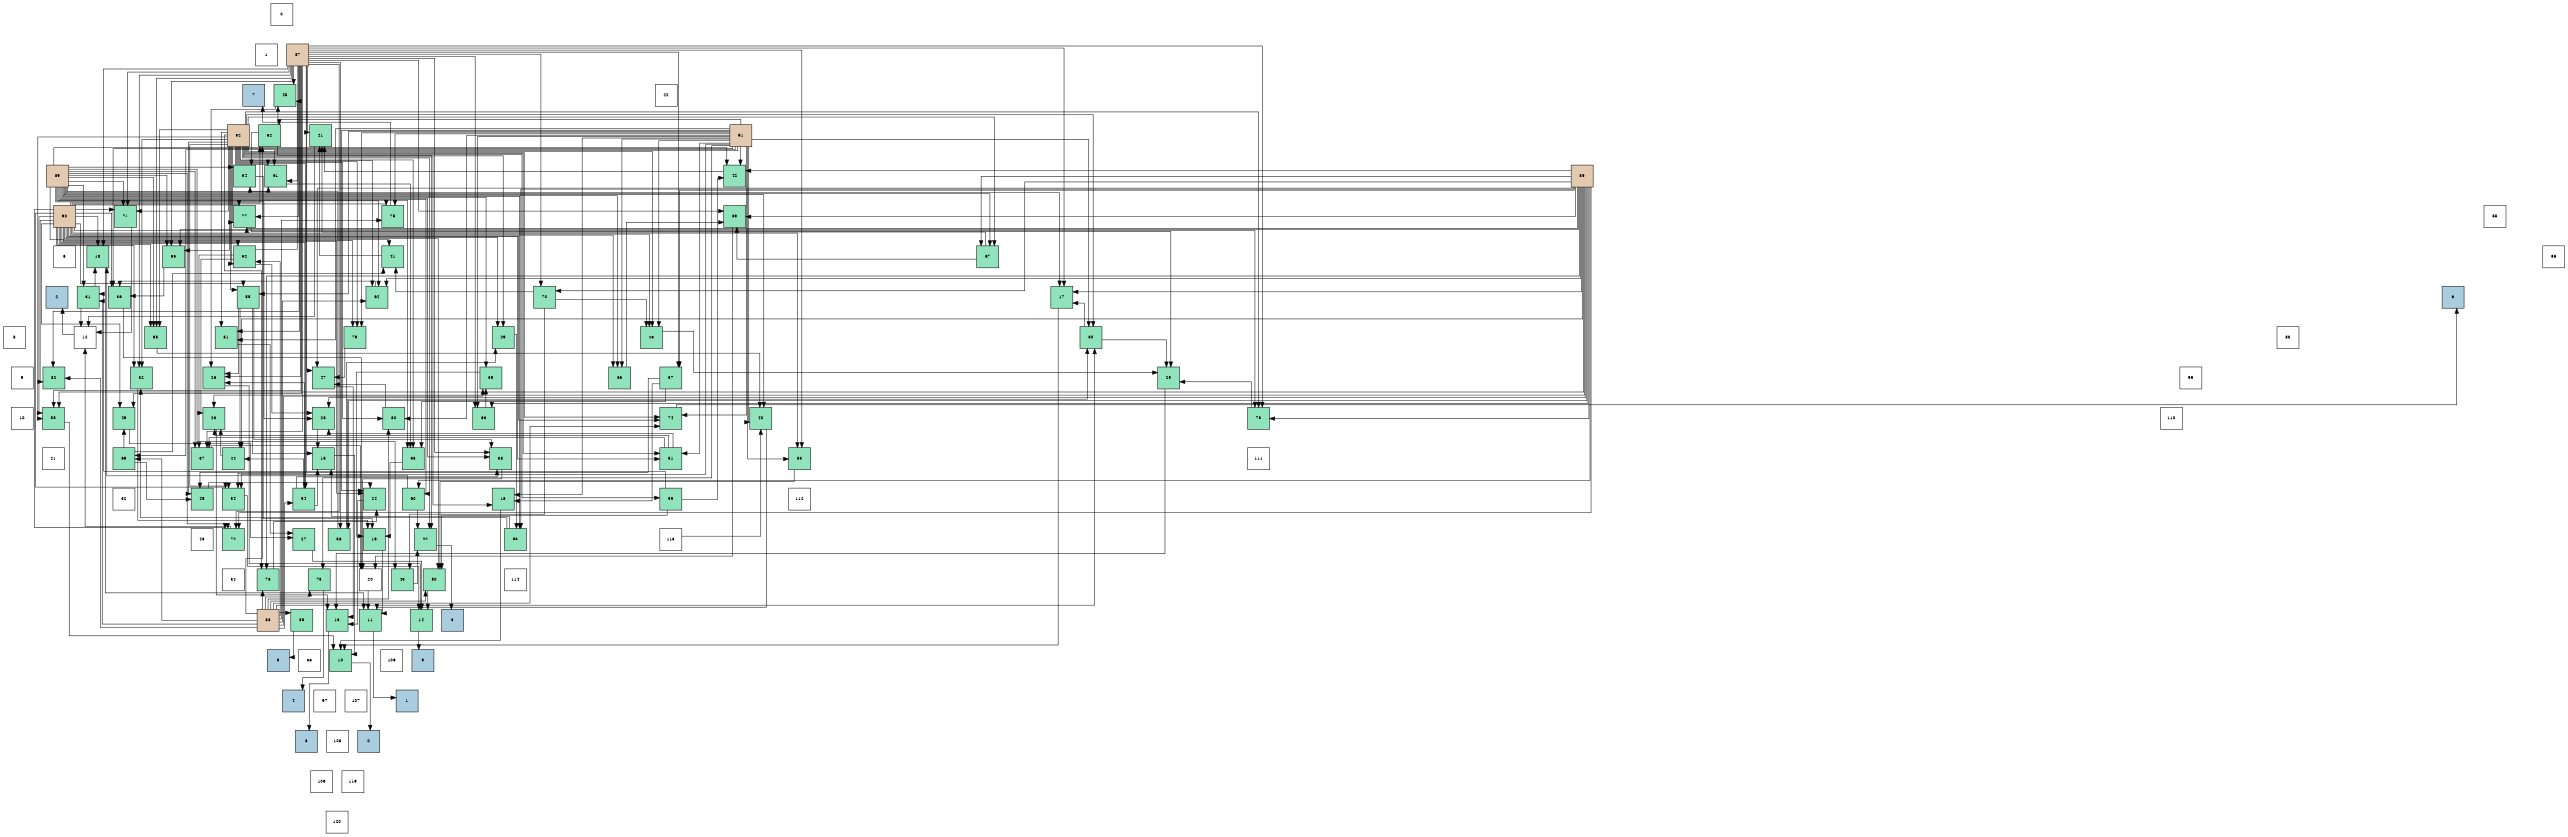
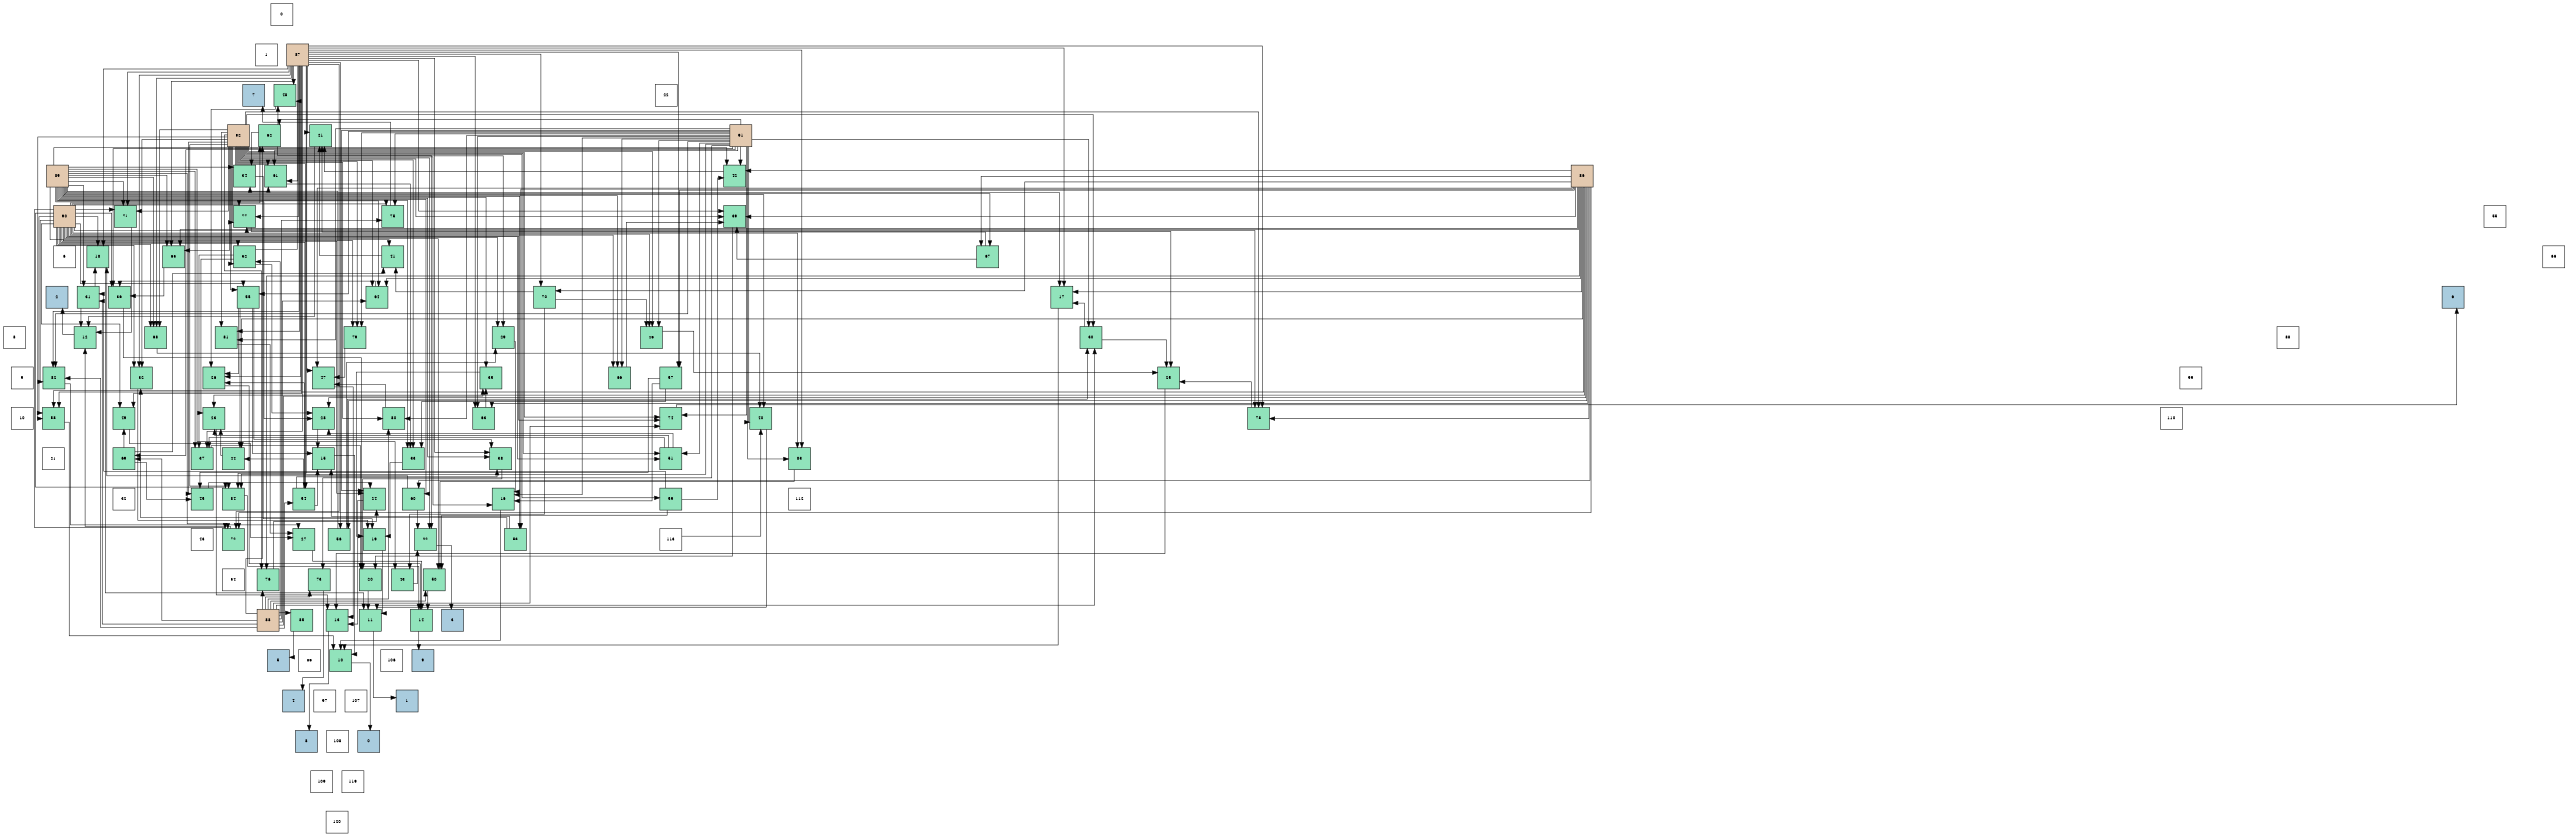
  digraph {
    rank=same
    rankdir=TB
    splines=ortho
    node [fillcolor="#91e3bb" fixedsize=true fontsize=8 shape=square style=filled]
    edge [constraint=false style=vis]
    n1 [fillcolor="#ffffff" label=0 width=0.6]
    n2 [fillcolor="#ffffff" label=1 width=0.6]
    n3 [fillcolor="#e3c9af" label=87 width=0.6]
    n4 [fillcolor="#a9ccde" label=7 width=0.6]
    n5 [label=48 width=0.6]
    n6 [label=71 width=0.6]
    n7 [label=58 width=0.6]
    n8 [label=61 width=0.6]
    n9 [label=77 width=0.6]
    n10 [label=65 width=0.6]
    n11 [label=68 width=0.6]
    n12 [label=32 width=0.6]
    n13 [label=81 width=0.6]
    n14 [label=84 width=0.6]
    n15 [label=78 width=0.6]
    n16 [label=37 width=0.6]
    n17 [label=72 width=0.6]
    n18 [label=17 width=0.6]
    n19 [label=38 width=0.6]
    n20 [label=18 width=0.6]
    n21 [label=82 width=0.6]
    n22 [label=49 width=0.6]
    n23 [label=83 width=0.6]
    n24 [fillcolor="#ffffff" label=22 width=0.6]
    n25 [label=21 width=0.6]
    n26 [label=26 width=0.6]
    n27 [label=39 width=0.6]
    n28 [label=47 width=0.6]
    n29 [label=70 width=0.6]
    n30 [label=63 width=0.6]
    n31 [label=56 width=0.6]
    n32 [label=57 width=0.6]
    n33 [fillcolor="#e3c9af" label=92 width=0.6]
    n34 [label=62 width=0.6]
    n35 [fillcolor="#e3c9af" label=89 width=0.6]
    n36 [label=34 width=0.6]
    n37 [label=52 width=0.6]
    n38 [label=55 width=0.6]
    n39 [label=45 width=0.6]
    n40 [label=64 width=0.6]
    n41 [label=79 width=0.6]
    n42 [label=67 width=0.6]
    n43 [label=29 width=0.6]
    n44 [label=80 width=0.6]
    n45 [label=54 width=0.6]
    n46 [label=76 width=0.6]
    n47 [label=46 width=0.6]
    n48 [label=33 width=0.6]
    n49 [label=30 width=0.6]
    n50 [label=74 width=0.6]
    n51 [label=51 width=0.6]
    n52 [label=16 width=0.6]
    n53 [label=22 width=0.6]
    n54 [label=59 width=0.6]
    n55 [fillcolor="#e3c9af" label=90 width=0.6]
    n56 [label=31 width=0.6]
    n57 [label=42 width=0.6]
    n58 [label=41 width=0.6]
    n59 [label=28 width=0.6]
    n60 [label=35 width=0.6]
    n61 [label=66 width=0.6]
    n62 [label=60 width=0.6]
    n63 [label=40 width=0.6]
    n64 [label=43 width=0.6]
    n65 [label=53 width=0.6]
    n66 [label=19 width=0.6]
-   n67 [fillcolor="#ffffff" label=12 width=0.6]
+   n67 [label=12 width=0.6]
    n68 [fillcolor="#ffffff" label=21 width=0.6]
    n69 [label=69 width=0.6]
    n70 [label=10 width=0.6]
    n71 [label=75 width=0.6]
    n72 [label=25 width=0.6]
    n73 [label=36 width=0.6]
    n74 [label=23 width=0.6]
    n75 [label=44 width=0.6]
    n76 [label=15 width=0.6]
    n77 [label=27 width=0.6]
    n78 [label=24 width=0.6]
    n79 [fillcolor="#ffffff" label=43 width=0.6]
    n80 [label=14 width=0.6]
    n81 [fillcolor="#e3c9af" label=88 width=0.6]
    n82 [label=85 width=0.6]
    n83 [fillcolor="#a9ccde" label=6 width=0.6]
    n84 [label=50 width=0.6]
    n85 [fillcolor="#a9ccde" label=3 width=0.6]
-   n86 [fillcolor="#ffffff" label=111 width=0.6]
    n87 [fillcolor="#ffffff" label=113 width=0.6]
    n88 [fillcolor="#ffffff" label=6 width=0.6]
-   n89 [fillcolor="#ffffff" label=20 width=0.6]
+   n89 [label=20 width=0.6]
    n90 [fillcolor="#ffffff" label=54 width=0.6]
    n91 [label=11 width=0.6]
-   n92 [fillcolor="#ffffff" label=114 width=0.6]
    n93 [fillcolor="#a9ccde" label=2 width=0.6]
    n94 [label=13 width=0.6]
    n95 [fillcolor="#ffffff" label=112 width=0.6]
    n96 [fillcolor="#ffffff" label=8 width=0.6]
    n97 [fillcolor="#ffffff" label=9 width=0.6]
    n98 [fillcolor="#ffffff" label=10 width=0.6]
    n99 [fillcolor="#ffffff" label=32 width=0.6]
    n100 [fillcolor="#e3c9af" label=91 width=0.6]
    n101 [label=73 width=0.6]
    n102 [fillcolor="#ffffff" label=106 width=0.6]
    n103 [fillcolor="#a9ccde" label=1 width=0.6]
    n104 [fillcolor="#ffffff" label=97 width=0.6]
    n105 [fillcolor="#ffffff" label=107 width=0.6]
    n106 [fillcolor="#a9ccde" label=0 width=0.6]
    n107 [fillcolor="#e3c9af" label=86 width=0.6]
    n108 [fillcolor="#ffffff" label=55 width=0.6]
    n109 [fillcolor="#a9ccde" label=4 width=0.6]
    n110 [fillcolor="#a9ccde" label=9 width=0.6]
    n111 [fillcolor="#ffffff" label=86 width=0.6]
    n112 [fillcolor="#a9ccde" label=8 width=0.6]
    n113 [fillcolor="#ffffff" label=66 width=0.6]
    n114 [fillcolor="#a9ccde" label=5 width=0.6]
    n115 [fillcolor="#ffffff" label=88 width=0.6]
    n116 [fillcolor="#ffffff" label=99 width=0.6]
    n117 [fillcolor="#ffffff" label=109 width=0.6]
    n118 [fillcolor="#ffffff" label=108 width=0.6]
    n119 [fillcolor="#ffffff" label=110 width=0.6]
    n120 [fillcolor="#ffffff" label=119 width=0.6]
    n121 [fillcolor="#ffffff" label=120 width=0.6]
    n1 -> n2 [constraint=true style=invis]
    n1 -> n3 [constraint=true style=invis]
    n2 -> n4 [constraint=true style=invis]
    n2 -> n5 [constraint=true style=invis]
    n3 -> n5
    n3 -> n5 [constraint=true style=invis]
    n3 -> n6
    n3 -> n7
    n3 -> n8
    n3 -> n9
    n3 -> n10
    n3 -> n11
    n3 -> n12
    n3 -> n13
    n3 -> n14
    n3 -> n15
    n3 -> n16
    n3 -> n17
    n3 -> n18
    n3 -> n19
    n3 -> n20
    n3 -> n21
    n3 -> n22
    n3 -> n23
    n3 -> n24 [constraint=true style=invis]
    n3 -> n25
    n3 -> n26
    n3 -> n27
    n3 -> n28
    n3 -> n29
    n3 -> n30
    n3 -> n31
    n3 -> n32
    n4 -> n33 [constraint=true style=invis]
    n4 -> n34 [constraint=true style=invis]
    n5 -> n25 [constraint=true style=invis]
    n5 -> n26
    n5 -> n34 [constraint=true style=invis]
    n6 -> n10 [constraint=true style=invis]
    n6 -> n20 [constraint=true style=invis]
    n6 -> n67
    n7 -> n68 [constraint=true style=invis]
    n7 -> n69 [constraint=true style=invis]
    n7 -> n70
    n8 -> n9 [constraint=true style=invis]
    n8 -> n48
    n8 -> n71 [constraint=true style=invis]
    n9 -> n10 [constraint=true style=invis]
    n9 -> n37 [constraint=true style=invis]
    n9 -> n72
    n10 -> n38 [constraint=true style=invis]
    n10 -> n73
    n10 -> n73 [constraint=true style=invis]
    n11 -> n12 [constraint=true style=invis]
    n11 -> n26 [constraint=true style=invis]
    n11 -> n63
    n12 -> n22 [constraint=true style=invis]
    n12 -> n66
    n12 -> n74 [constraint=true style=invis]
    n13 -> n26 [constraint=true style=invis]
    n13 -> n28 [constraint=true style=invis]
    n13 -> n77
    n14 -> n17 [constraint=true style=invis]
    n14 -> n77 [constraint=true style=invis]
    n14 -> n80
    n15 -> n23 [constraint=true style=invis]
    n15 -> n72
-   n15 -> n86 [constraint=true style=invis]
    n16 -> n14 [constraint=true style=invis]
    n16 -> n39 [constraint=true style=invis]
    n16 -> n89
    n17 -> n46 [constraint=true style=invis]
    n17 -> n67
    n17 -> n90 [constraint=true style=invis]
    n18 -> n47 [constraint=true style=invis]
    n18 -> n49 [constraint=true style=invis]
    n18 -> n70
    n19 -> n52 [constraint=true style=invis]
    n19 -> n62 [constraint=true style=invis]
    n19 -> n89
    n20 -> n56 [constraint=true style=invis]
    n20 -> n73 [constraint=true style=invis]
    n20 -> n91
    n21 -> n7 [constraint=true style=invis]
    n21 -> n22 [constraint=true style=invis]
+   n21 -> n77
    n22 -> n16 [constraint=true style=invis]
    n22 -> n69 [constraint=true style=invis]
    n22 -> n77
    n23 -> n54 [constraint=true style=invis]
    n23 -> n84
    n23 -> n95 [constraint=true style=invis]
    n24 -> n25 [constraint=true style=invis]
    n24 -> n100 [constraint=true style=invis]
    n25 -> n8 [constraint=true style=invis]
    n25 -> n57 [constraint=true style=invis]
    n25 -> n67
    n26 -> n59 [constraint=true style=invis]
    n26 -> n74 [constraint=true style=invis]
    n26 -> n80
    n27 -> n42 [constraint=true style=invis]
    n27 -> n58 [constraint=true style=invis]
    n27 -> n89
    n28 -> n44 [constraint=true style=invis]
    n28 -> n59 [constraint=true style=invis]
    n28 -> n94
    n29 -> n43 [constraint=true style=invis]
    n29 -> n47
    n29 -> n47 [constraint=true style=invis]
    n29 -> n58
    n29 -> n64
    n30 -> n19 [constraint=true style=invis]
    n30 -> n48 [constraint=true style=invis]
    n30 -> n60
    n31 -> n36
    n31 -> n43
    n31 -> n49
    n31 -> n89 [constraint=true style=invis]
    n31 -> n101 [constraint=true style=invis]
    n32 -> n39
    n32 -> n48
    n32 -> n50 [constraint=true style=invis]
    n32 -> n52
    n32 -> n63 [constraint=true style=invis]
    n33 -> n6
    n33 -> n7
    n33 -> n8
    n33 -> n9
    n33 -> n10
    n33 -> n11
    n33 -> n12
    n33 -> n13
    n33 -> n14
    n33 -> n15
    n33 -> n35 [constraint=true style=invis]
    n33 -> n36 [constraint=true style=invis]
    n33 -> n37
    n33 -> n38
    n33 -> n39
    n33 -> n40
    n33 -> n41
-   n33 -> n42
+   n33 -> n27
    n33 -> n43
    n33 -> n44
    n33 -> n45
    n33 -> n46
    n33 -> n47
    n33 -> n48
    n33 -> n49
    n33 -> n50
    n33 -> n51
    n33 -> n52
    n33 -> n53
    n33 -> n54
    n34 -> n5
    n34 -> n8 [constraint=true style=invis]
    n34 -> n36
    n34 -> n36 [constraint=true style=invis]
    n34 -> n53
    n35 -> n6
    n35 -> n6 [constraint=true style=invis]
    n35 -> n8
    n35 -> n10
    n35 -> n11
    n35 -> n16
    n35 -> n17
    n35 -> n18
    n35 -> n19
    n35 -> n36
    n35 -> n40
    n35 -> n42
    n35 -> n48
    n35 -> n55 [constraint=true style=invis]
    n35 -> n56
    n35 -> n57
    n35 -> n58
    n35 -> n59
    n35 -> n60
    n35 -> n61
    n35 -> n62
    n35 -> n63
    n35 -> n64
    n35 -> n65
    n36 -> n6 [constraint=true style=invis]
    n36 -> n9 [constraint=true style=invis]
    n36 -> n66
    n37 -> n5
    n37 -> n16
    n37 -> n38 [constraint=true style=invis]
    n37 -> n40 [constraint=true style=invis]
    n37 -> n59
    n37 -> n74
    n38 -> n13 [constraint=true style=invis]
    n38 -> n19
    n38 -> n26
    n38 -> n41 [constraint=true style=invis]
    n38 -> n75
    n38 -> n76
    n39 -> n17 [constraint=true style=invis]
    n39 -> n78
    n39 -> n79 [constraint=true style=invis]
    n40 -> n41 [constraint=true style=invis]
    n40 -> n43 [constraint=true style=invis]
    n40 -> n73
    n41 -> n28
    n41 -> n28 [constraint=true style=invis]
    n41 -> n60 [constraint=true style=invis]
    n42 -> n18 [constraint=true style=invis]
    n42 -> n25
    n42 -> n27
    n42 -> n29 [constraint=true style=invis]
-   n43 -> n65
+   n43 -> n52
    n43 -> n60 [constraint=true style=invis]
    n43 -> n61 [constraint=true style=invis]
    n44 -> n28
    n44 -> n48 [constraint=true style=invis]
    n44 -> n76 [constraint=true style=invis]
    n45 -> n19
    n45 -> n26
    n45 -> n31 [constraint=true style=invis]
    n45 -> n75
    n45 -> n76
    n45 -> n77 [constraint=true style=invis]
    n46 -> n78
    n46 -> n81 [constraint=true style=invis]
    n46 -> n82 [constraint=true style=invis]
    n47 -> n32 [constraint=true style=invis]
    n47 -> n61 [constraint=true style=invis]
    n47 -> n72
    n48 -> n62 [constraint=true style=invis]
    n48 -> n66
    n48 -> n78 [constraint=true style=invis]
    n49 -> n18
    n49 -> n32 [constraint=true style=invis]
    n49 -> n72
    n49 -> n72 [constraint=true style=invis]
    n50 -> n19 [constraint=true style=invis]
    n50 -> n51 [constraint=true style=invis]
    n50 -> n83
    n51 -> n16
    n51 -> n52 [constraint=true style=invis]
    n51 -> n54 [constraint=true style=invis]
    n51 -> n59
    n51 -> n74
    n52 -> n53 [constraint=true style=invis]
    n52 -> n65 [constraint=true style=invis]
    n52 -> n70
    n53 -> n64 [constraint=true style=invis]
    n53 -> n84 [constraint=true style=invis]
    n53 -> n85
    n54 -> n56
    n54 -> n57
    n54 -> n65 [constraint=true style=invis]
    n54 -> n84
    n54 -> n87 [constraint=true style=invis]
    n55 -> n6
    n55 -> n7
    n55 -> n9
    n55 -> n11
    n55 -> n12
    n55 -> n14
    n55 -> n15
    n55 -> n17
    n55 -> n20
    n55 -> n20 [constraint=true style=invis]
    n55 -> n21
    n55 -> n22
    n55 -> n23
    n55 -> n34
    n55 -> n37
    n55 -> n38
    n55 -> n41
    n55 -> n43
    n55 -> n45
    n55 -> n47
    n55 -> n50
    n55 -> n51
    n55 -> n61
    n55 -> n71
    n55 -> n73
    n55 -> n78
    n55 -> n84
    n55 -> n88 [constraint=true style=invis]
    n56 -> n11 [constraint=true style=invis]
    n56 -> n20
    n56 -> n67
    n56 -> n67 [constraint=true style=invis]
    n57 -> n25
    n57 -> n27 [constraint=true style=invis]
    n57 -> n71 [constraint=true style=invis]
    n58 -> n25
    n58 -> n29 [constraint=true style=invis]
    n58 -> n40 [constraint=true style=invis]
    n59 -> n75 [constraint=true style=invis]
    n59 -> n76
    n59 -> n76 [constraint=true style=invis]
    n60 -> n30 [constraint=true style=invis]
    n60 -> n44 [constraint=true style=invis]
    n60 -> n66
    n61 -> n27
    n61 -> n30 [constraint=true style=invis]
    n61 -> n50 [constraint=true style=invis]
    n62 -> n20
    n62 -> n53
    n62 -> n53 [constraint=true style=invis]
    n62 -> n66 [constraint=true style=invis]
    n63 -> n23 [constraint=true style=invis]
    n63 -> n51 [constraint=true style=invis]
    n63 -> n91
    n64 -> n53
    n64 -> n80 [constraint=true style=invis]
    n64 -> n91 [constraint=true style=invis]
    n65 -> n12
    n65 -> n76
    n65 -> n84 [constraint=true style=invis]
-   n65 -> n92 [constraint=true style=invis]
    n66 -> n64 [constraint=true style=invis]
    n66 -> n89 [constraint=true style=invis]
    n66 -> n91
    n67 -> n12 [constraint=true style=invis]
    n67 -> n21 [constraint=true style=invis]
    n67 -> n93
    n68 -> n99 [constraint=true style=invis]
    n69 -> n22
    n69 -> n39
    n69 -> n39 [constraint=true style=invis]
    n69 -> n58
    n69 -> n99 [constraint=true style=invis]
    n70 -> n104 [constraint=true style=invis]
    n70 -> n105 [constraint=true style=invis]
    n70 -> n106
    n71 -> n4
    n71 -> n37 [constraint=true style=invis]
    n71 -> n58 [constraint=true style=invis]
    n72 -> n15 [constraint=true style=invis]
    n72 -> n63 [constraint=true style=invis]
    n72 -> n94
    n73 -> n11 [constraint=true style=invis]
    n73 -> n13 [constraint=true style=invis]
    n73 -> n89
    n74 -> n16 [constraint=true style=invis]
    n74 -> n75 [constraint=true style=invis]
    n74 -> n94
    n75 -> n14 [constraint=true style=invis]
    n75 -> n45 [constraint=true style=invis]
    n75 -> n74
    n76 -> n45 [constraint=true style=invis]
    n76 -> n70
    n76 -> n78 [constraint=true style=invis]
    n77 -> n46 [constraint=true style=invis]
    n77 -> n80
    n77 -> n101 [constraint=true style=invis]
    n78 -> n31 [constraint=true style=invis]
    n78 -> n66 [constraint=true style=invis]
    n78 -> n94
    n79 -> n90 [constraint=true style=invis]
    n80 -> n102 [constraint=true style=invis]
    n80 -> n110
    n80 -> n110 [constraint=true style=invis]
    n81 -> n21
    n81 -> n34
    n81 -> n37
    n81 -> n40
    n81 -> n44
    n81 -> n45
    n81 -> n46
    n81 -> n49
    n81 -> n50
    n81 -> n56
    n81 -> n60
    n81 -> n69
    n81 -> n71
    n81 -> n82
    n81 -> n84
    n81 -> n101
    n81 -> n114 [constraint=true style=invis]
    n82 -> n111 [constraint=true style=invis]
    n82 -> n114
    n82 -> n114 [constraint=true style=invis]
    n83 -> n49 [constraint=true style=invis]
    n83 -> n115 [constraint=true style=invis]
    n84 -> n80
    n84 -> n80 [constraint=true style=invis]
    n84 -> n85 [constraint=true style=invis]
    n85 -> n110 [constraint=true style=invis]
-   n86 -> n95 [constraint=true style=invis]
    n87 -> n63
-   n87 -> n92 [constraint=true style=invis]
    n88 -> n56 [constraint=true style=invis]
    n88 -> n93 [constraint=true style=invis]
    n89 -> n91
    n89 -> n91 [constraint=true style=invis]
    n89 -> n94 [constraint=true style=invis]
    n90 -> n81 [constraint=true style=invis]
    n91 -> n70 [constraint=true style=invis]
    n91 -> n102 [constraint=true style=invis]
    n91 -> n103
-   n92 -> n85 [constraint=true style=invis]
    n93 -> n67 [constraint=true style=invis]
    n93 -> n96 [constraint=true style=invis]
    n94 -> n70 [constraint=true style=invis]
    n94 -> n111 [constraint=true style=invis]
    n94 -> n112
    n95 -> n87 [constraint=true style=invis]
    n96 -> n21 [constraint=true style=invis]
    n96 -> n97 [constraint=true style=invis]
    n97 -> n7 [constraint=true style=invis]
    n97 -> n98 [constraint=true style=invis]
    n98 -> n68 [constraint=true style=invis]
    n99 -> n79 [constraint=true style=invis]
    n100 -> n8
    n100 -> n13
    n100 -> n14
+   n100 -> n21
    n100 -> n23
    n100 -> n30
    n100 -> n34
    n100 -> n38
    n100 -> n41
    n100 -> n44
    n100 -> n47
    n100 -> n49
    n100 -> n50
    n100 -> n51
    n100 -> n52
    n100 -> n57
    n100 -> n57 [constraint=true style=invis]
    n100 -> n61
    n100 -> n63
    n100 -> n69
    n100 -> n71
    n100 -> n73
    n100 -> n78
    n100 -> n101
    n100 -> n107 [constraint=true style=invis]
    n101 -> n82 [constraint=true style=invis]
    n101 -> n94 [constraint=true style=invis]
    n101 -> n109
    n102 -> n103 [constraint=true style=invis]
    n102 -> n105 [constraint=true style=invis]
    n103 -> n106 [constraint=true style=invis]
    n104 -> n112 [constraint=true style=invis]
    n104 -> n118 [constraint=true style=invis]
    n105 -> n106 [constraint=true style=invis]
    n105 -> n118 [constraint=true style=invis]
    n106 -> n120 [constraint=true style=invis]
    n107 -> n7
    n107 -> n9
    n107 -> n10
    n107 -> n15
    n107 -> n17
    n107 -> n18
    n107 -> n27
    n107 -> n27 [constraint=true style=invis]
    n107 -> n28
    n107 -> n29
    n107 -> n30
    n107 -> n31
    n107 -> n32
    n107 -> n40
    n107 -> n42
    n107 -> n46
    n107 -> n57
    n107 -> n59
    n107 -> n62
    n107 -> n65
    n107 -> n74
    n107 -> n75
    n107 -> n108 [constraint=true style=invis]
    n108 -> n42 [constraint=true style=invis]
    n108 -> n113 [constraint=true style=invis]
    n109 -> n112 [constraint=true style=invis]
    n110 -> n103 [constraint=true style=invis]
    n111 -> n104 [constraint=true style=invis]
    n111 -> n109 [constraint=true style=invis]
    n112 -> n117 [constraint=true style=invis]
    n113 -> n18 [constraint=true style=invis]
    n113 -> n83 [constraint=true style=invis]
    n114 -> n109 [constraint=true style=invis]
    n115 -> n72 [constraint=true style=invis]
    n115 -> n116 [constraint=true style=invis]
    n116 -> n15 [constraint=true style=invis]
    n116 -> n119 [constraint=true style=invis]
    n117 -> n121 [constraint=true style=invis]
    n118 -> n117 [constraint=true style=invis]
    n118 -> n120 [constraint=true style=invis]
-   n119 -> n86 [constraint=true style=invis]
    n120 -> n121 [constraint=true style=invis]
  }
